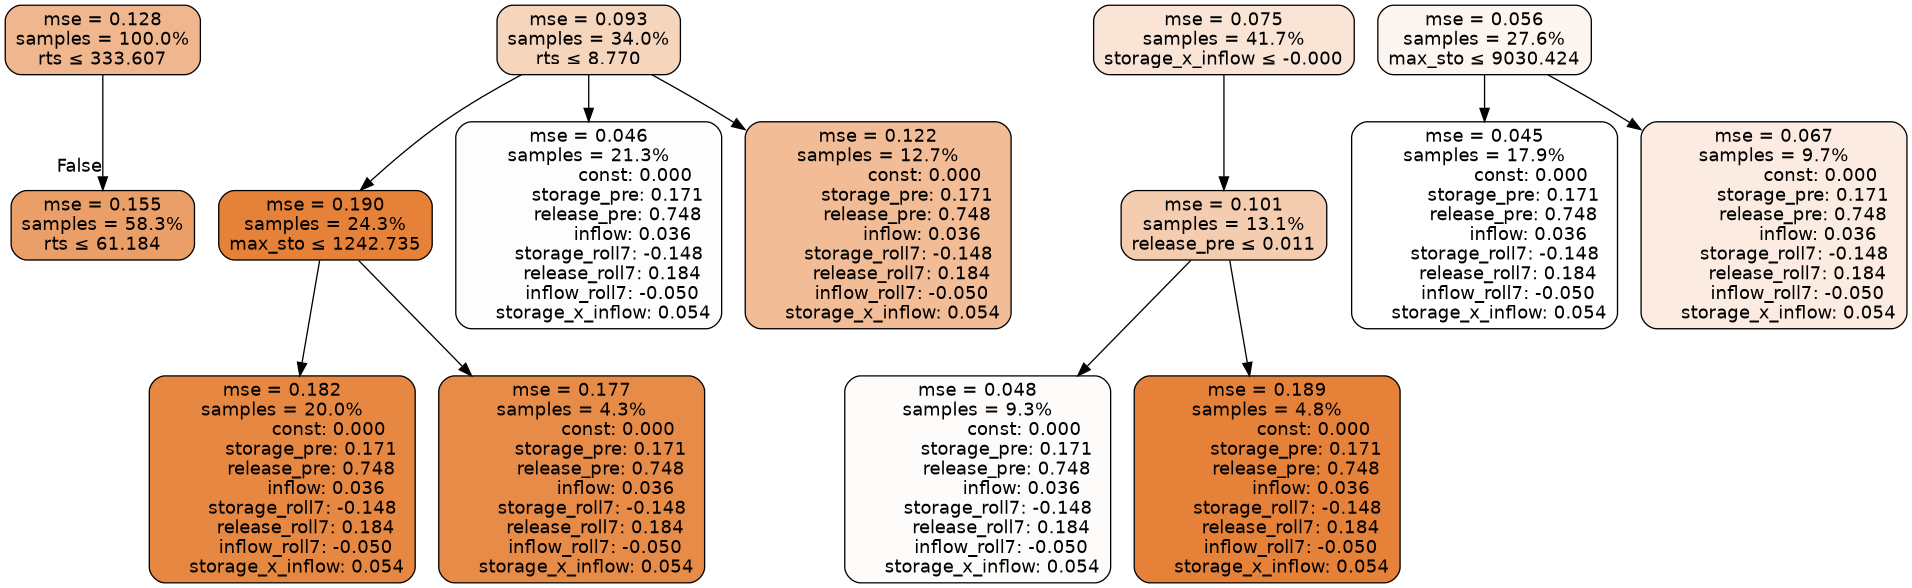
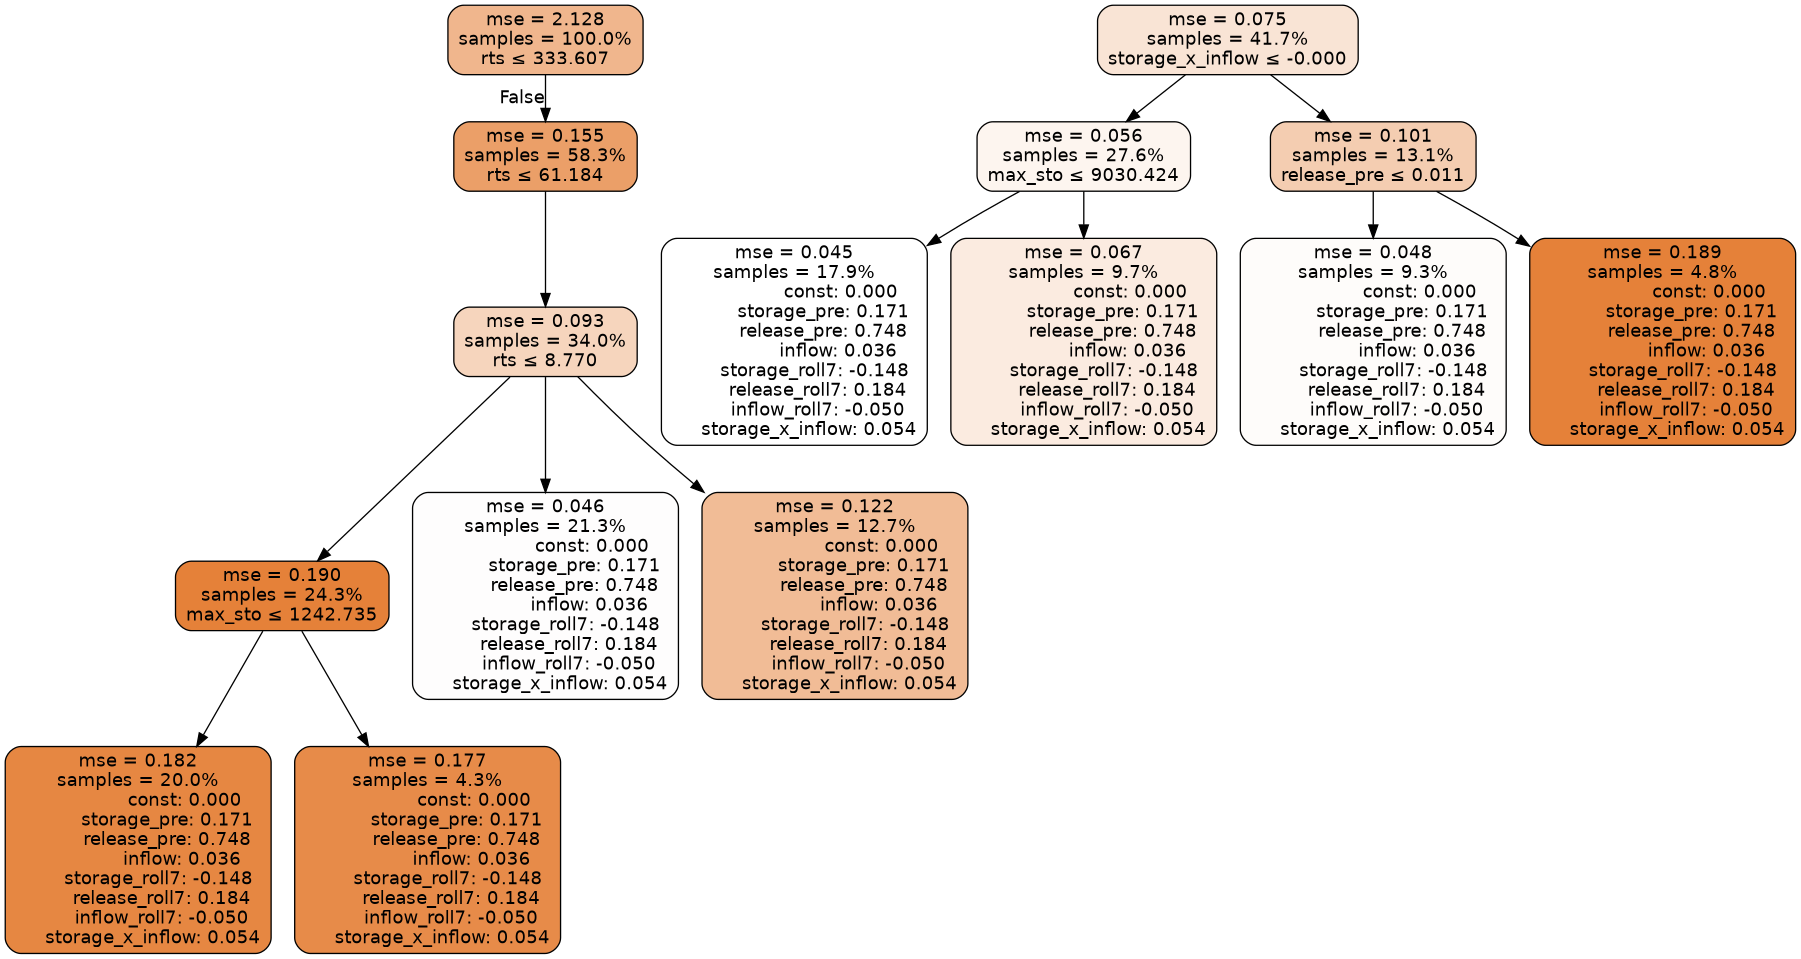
  digraph {
    node [color=black fillcolor="#e58139" fontname=helvetica shape=rectangle style="filled, rounded"]
    edge [fontname=helvetica]
-   n1 [fillcolor="#f0b68d" label="mse = 0.128\nsamples = 100.0%\nrts &le; 333.607"]
+   n1 [fillcolor="#f0b68d" label="mse = 2.128\nsamples = 100.0%\nrts &le; 333.607"]
    n2 [fillcolor="#eb9f68" label="mse = 0.155\nsamples = 58.3%\nrts &le; 61.184"]
    n3 [fillcolor="#f6d5bd" label="mse = 0.093\nsamples = 34.0%\nrts &le; 8.770"]
    n4 [fillcolor="#f9e4d5" label="mse = 0.075\nsamples = 41.7%\nstorage_x_inflow &le; -0.000"]
    n5 [fillcolor="#fdf5ef" label="mse = 0.056\nsamples = 27.6%\nmax_sto &le; 9030.424"]
    n6 [fillcolor="#f4cdb1" label="mse = 0.101\nsamples = 13.1%\nrelease_pre &le; 0.011"]
    n7 [label="mse = 0.190\nsamples = 24.3%\nmax_sto &le; 1242.735"]
    n8 [fillcolor="#fefdfd" label="mse = 0.046\nsamples = 21.3%\n                const: 0.000\n          storage_pre: 0.171\n          release_pre: 0.748\n               inflow: 0.036\n       storage_roll7: -0.148\n        release_roll7: 0.184\n        inflow_roll7: -0.050\n     storage_x_inflow: 0.054"]
    n9 [fillcolor="#f1bc96" label="mse = 0.122\nsamples = 12.7%\n                const: 0.000\n          storage_pre: 0.171\n          release_pre: 0.748\n               inflow: 0.036\n       storage_roll7: -0.148\n        release_roll7: 0.184\n        inflow_roll7: -0.050\n     storage_x_inflow: 0.054"]
    n10 [fillcolor="#e68742" label="mse = 0.182\nsamples = 20.0%\n                const: 0.000\n          storage_pre: 0.171\n          release_pre: 0.748\n               inflow: 0.036\n       storage_roll7: -0.148\n        release_roll7: 0.184\n        inflow_roll7: -0.050\n     storage_x_inflow: 0.054"]
    n11 [fillcolor="#e78b49" label="mse = 0.177\nsamples = 4.3%\n                const: 0.000\n          storage_pre: 0.171\n          release_pre: 0.748\n               inflow: 0.036\n       storage_roll7: -0.148\n        release_roll7: 0.184\n        inflow_roll7: -0.050\n     storage_x_inflow: 0.054"]
    n12 [fillcolor="#ffffff" label="mse = 0.045\nsamples = 17.9%\n                const: 0.000\n          storage_pre: 0.171\n          release_pre: 0.748\n               inflow: 0.036\n       storage_roll7: -0.148\n        release_roll7: 0.184\n        inflow_roll7: -0.050\n     storage_x_inflow: 0.054"]
    n13 [fillcolor="#fbebe0" label="mse = 0.067\nsamples = 9.7%\n                const: 0.000\n          storage_pre: 0.171\n          release_pre: 0.748\n               inflow: 0.036\n       storage_roll7: -0.148\n        release_roll7: 0.184\n        inflow_roll7: -0.050\n     storage_x_inflow: 0.054"]
    n14 [fillcolor="#fefcfa" label="mse = 0.048\nsamples = 9.3%\n                const: 0.000\n          storage_pre: 0.171\n          release_pre: 0.748\n               inflow: 0.036\n       storage_roll7: -0.148\n        release_roll7: 0.184\n        inflow_roll7: -0.050\n     storage_x_inflow: 0.054"]
    n15 [label="mse = 0.189\nsamples = 4.8%\n                const: 0.000\n          storage_pre: 0.171\n          release_pre: 0.748\n               inflow: 0.036\n       storage_roll7: -0.148\n        release_roll7: 0.184\n        inflow_roll7: -0.050\n     storage_x_inflow: 0.054"]
    n1 -> n2 [headlabel=False labelangle=45 labeldistance=2.5]
+   n2 -> n3
    n3 -> n7
    n3 -> n8
    n3 -> n9
+   n4 -> n5
    n4 -> n6
    n5 -> n12
    n5 -> n13
    n6 -> n14
    n6 -> n15
    n7 -> n10
    n7 -> n11
  }
